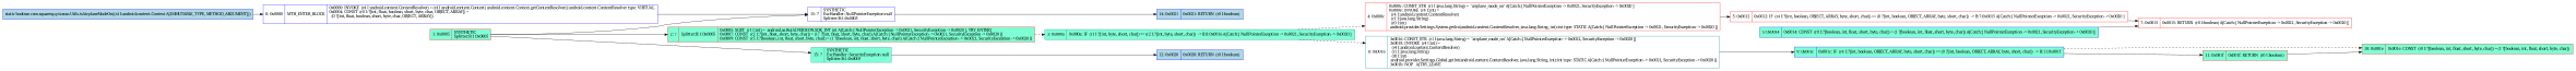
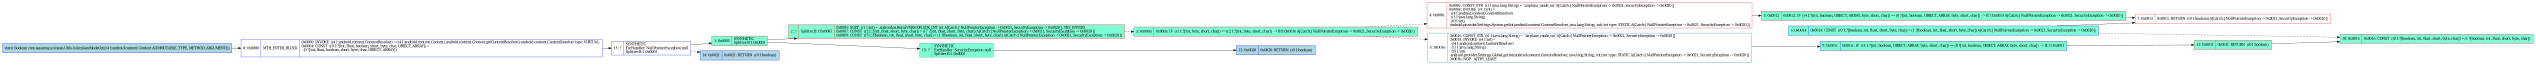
  digraph {
    fontname="PT Serif"
    rankdir=LR
    node [color=red fillcolor=aquamarine fontname="PT Serif" shape=record style=filled]
    edge [fontname="PT Serif"]
    n1 [color=blue fillcolor=white label="{0\:\ 0x0000|MTH_ENTER_BLOCK\l|0x0000: INVOKE  (r4 I:android.content.ContentResolver) = (r4 I:android.content.Context) android.content.Context.getContentResolver():android.content.ContentResolver type: VIRTUAL \l0x0004: CONST  (r0 I:?[int, float, boolean, short, byte, char, OBJECT, ARRAY]) = \l  (0 ?[int, float, boolean, short, byte, char, OBJECT, ARRAY])\l \l}"]
    n2 [color=blue fillcolor=white label="{15\:\ ?|SYNTHETIC\lExcHandler: NullPointerException null\lSplitter:B:1:0x0005\l}"]
    n3 [label="{1\:\ 0x0005|SYNTHETIC\lSplitter:B:1:0x0005\l}"]
    n4 [label="{2\:\ ?|Splitter:B:1:0x0005\l|0x0005: SGET  (r1 I:int) =  android.os.Build.VERSION.SDK_INT int A[Catch:\{ NullPointerException \-\> 0x0021, SecurityException \-\> 0x0020 \}, TRY_ENTER]\l0x0007: CONST  (r2 I:?[int, float, short, byte, char]) = (17 ?[int, float, short, byte, char]) A[Catch:\{ NullPointerException \-\> 0x0021, SecurityException \-\> 0x0020 \}]\l0x0009: CONST  (r3 I:?[boolean, int, float, short, byte, char]) = (1 ?[boolean, int, float, short, byte, char]) A[Catch:\{ NullPointerException \-\> 0x0021, SecurityException \-\> 0x0020 \}]\l}"]
    n5 [color=teal label="{13\:\ ?|SYNTHETIC\lExcHandler: SecurityException null\lSplitter:B:1:0x0005\l}"]
-   n6 [color=teal label="{3\:\ 0x000a|0x000a: IF  (r1 I:?[int, byte, short, char]) \>= (r2 I:?[int, byte, short, char])  \-\> B:8:0x0016 A[Catch:\{ NullPointerException \-\> 0x0021, SecurityException \-\> 0x0020 \}]\l}"]
+   n6 [label="{3\:\ 0x000a|0x000a: IF  (r1 I:?[int, byte, short, char]) \>= (r2 I:?[int, byte, short, char])  \-\> B:8:0x0016 A[Catch:\{ NullPointerException \-\> 0x0021, SecurityException \-\> 0x0020 \}]\l}"]
    n7 [color=blue fillcolor=lightblue label="{12\:\ 0x0020|0x0020: RETURN  (r0 I:boolean) \l}"]
    n8 [color=blue fillcolor=lightblue label="{14\:\ 0x0021|0x0021: RETURN  (r0 I:boolean) \l}"]
    n9 [fillcolor=white label="{4\:\ 0x000c|0x000c: CONST_STR  (r1 I:java.lang.String) =  \"airplane_mode_on\" A[Catch:\{ NullPointerException \-\> 0x0021, SecurityException \-\> 0x0020 \}]\l0x000e: INVOKE  (r4 I:int) = \l  (r4 I:android.content.ContentResolver)\l  (r1 I:java.lang.String)\l  (r0 I:int)\l android.provider.Settings.System.getInt(android.content.ContentResolver, java.lang.String, int):int type: STATIC A[Catch:\{ NullPointerException \-\> 0x0021, SecurityException \-\> 0x0020 \}]\l}"]
    n10 [color=teal fillcolor=white label="{8\:\ 0x0016|0x0016: CONST_STR  (r1 I:java.lang.String) =  \"airplane_mode_on\" A[Catch:\{ NullPointerException \-\> 0x0021, SecurityException \-\> 0x0020 \}]\l0x0018: INVOKE  (r4 I:int) = \l  (r4 I:android.content.ContentResolver)\l  (r1 I:java.lang.String)\l  (r0 I:int)\l android.provider.Settings.Global.getInt(android.content.ContentResolver, java.lang.String, int):int type: STATIC A[Catch:\{ NullPointerException \-\> 0x0021, SecurityException \-\> 0x0020 \}]\l0x001b: NOP   A[TRY_LEAVE]\l}"]
-   n11 [fillcolor=white label="{5\:\ 0x0012|0x0012: IF  (r4 I:?[int, boolean, OBJECT, ARRAY, byte, short, char]) == (0 ?[int, boolean, OBJECT, ARRAY, byte, short, char])  \-\> B:7:0x0015 A[Catch:\{ NullPointerException \-\> 0x0021, SecurityException \-\> 0x0020 \}]\l}"]
+   n11 [label="{5\:\ 0x0012|0x0012: IF  (r4 I:?[int, boolean, OBJECT, ARRAY, byte, short, char]) == (0 ?[int, boolean, OBJECT, ARRAY, byte, short, char])  \-\> B:7:0x0015 A[Catch:\{ NullPointerException \-\> 0x0021, SecurityException \-\> 0x0020 \}]\l}"]
    n12 [color=blue label="{9\:\ 0x001c|0x001c: IF  (r4 I:?[int, boolean, OBJECT, ARRAY, byte, short, char]) == (0 ?[int, boolean, OBJECT, ARRAY, byte, short, char])  \-\> B:11:0x001f \l}"]
    n13 [fillcolor=white label="{7\:\ 0x0015|0x0015: RETURN  (r0 I:boolean) A[Catch:\{ NullPointerException \-\> 0x0021, SecurityException \-\> 0x0020 \}]\l}"]
    n14 [color=blue label="{6\:\ 0x0014|0x0014: CONST  (r0 I:?[boolean, int, float, short, byte, char]) = (1 ?[boolean, int, float, short, byte, char]) A[Catch:\{ NullPointerException \-\> 0x0021, SecurityException \-\> 0x0020 \}]\l}"]
    n15 [label="{10\:\ 0x001e|0x001e: CONST  (r0 I:?[boolean, int, float, short, byte, char]) = (1 ?[boolean, int, float, short, byte, char]) \l}"]
    n16 [label="{11\:\ 0x001f|0x001f: RETURN  (r0 I:boolean) \l}"]
    n17 [color=blue fillcolor=lightblue label="{static boolean com.squareup.picasso.Utils.isAirplaneModeOn((r4 I:android.content.Context A[IMMUTABLE_TYPE, METHOD_ARGUMENT])) }"]
    n1 -> n2
-   n2 -> n8
-   n3 -> n2
+   n2 -> n8 [style=dashed]
+   n2 -> n3
    n3 -> n4
    n3 -> n5
    n4 -> n6 [style=dashed]
    n5 -> n7
    n6 -> n9 [style=dashed]
    n6 -> n10 [style=dashed]
    n9 -> n11
    n10 -> n12
    n11 -> n13
-   n12 -> n15 [style=dashed]
+   n14 -> n15 [style=dashed]
    n12 -> n16
    n14 -> n13
    n16 -> n15
    n17 -> n1
  }
